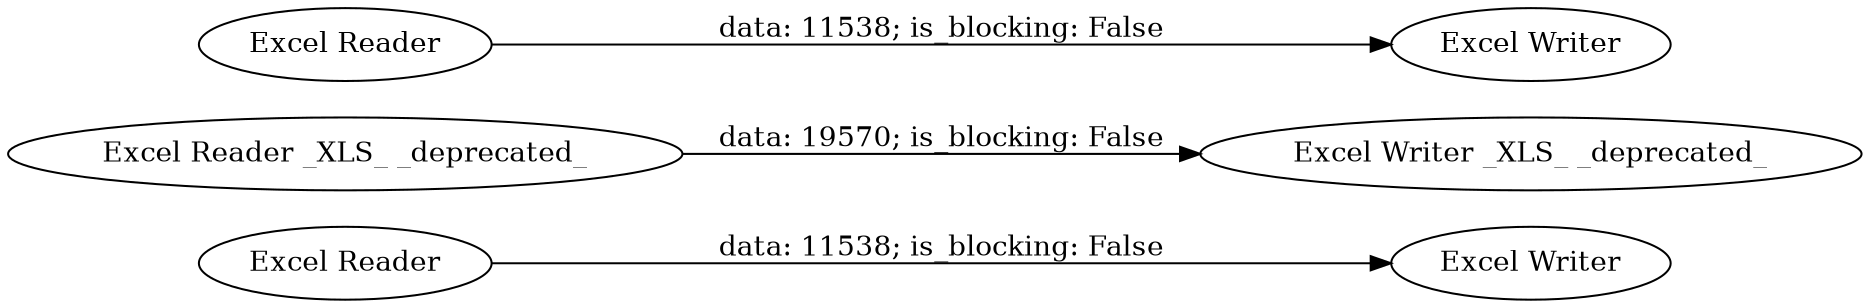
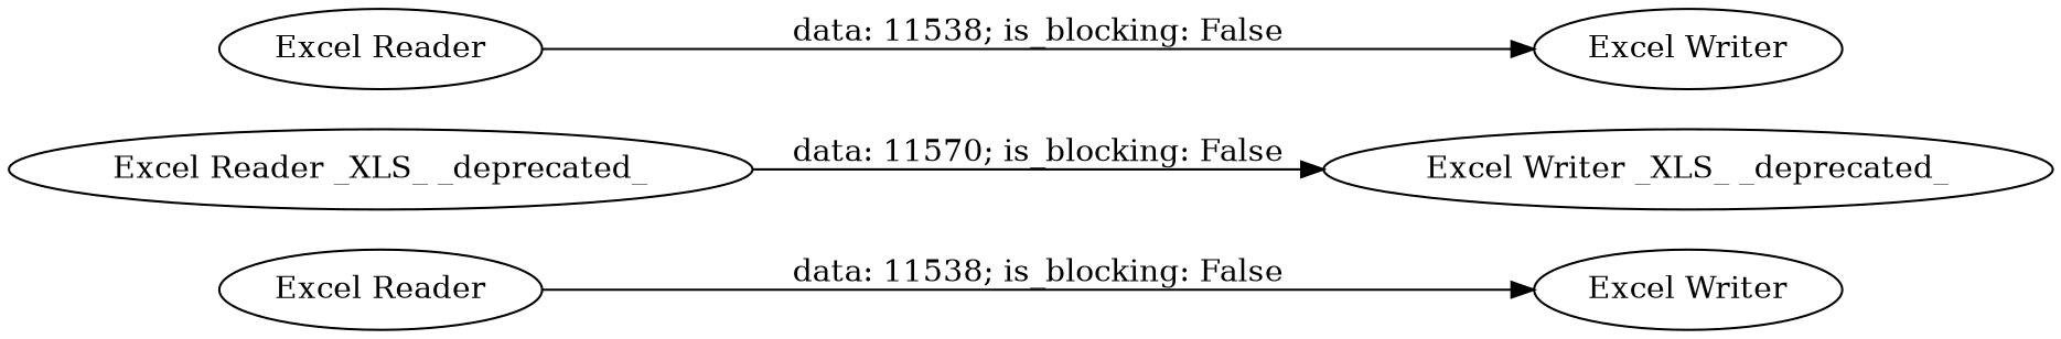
  digraph {
    rankdir=LR
    n1 [label="Excel Writer"]
    n2 [label="Excel Reader _XLS_ _deprecated_"]
    n3 [label="Excel Writer _XLS_ _deprecated_"]
    n4 [label="Excel Writer"]
    n5 [label="Excel Reader"]
    n6 [label="Excel Reader"]
-   n2 -> n3 [label="data: 19570; is_blocking: False"]
+   n2 -> n3 [label="data: 11570; is_blocking: False"]
    n5 -> n4 [label="data: 11538; is_blocking: False"]
    n6 -> n1 [label="data: 11538; is_blocking: False"]
  }
